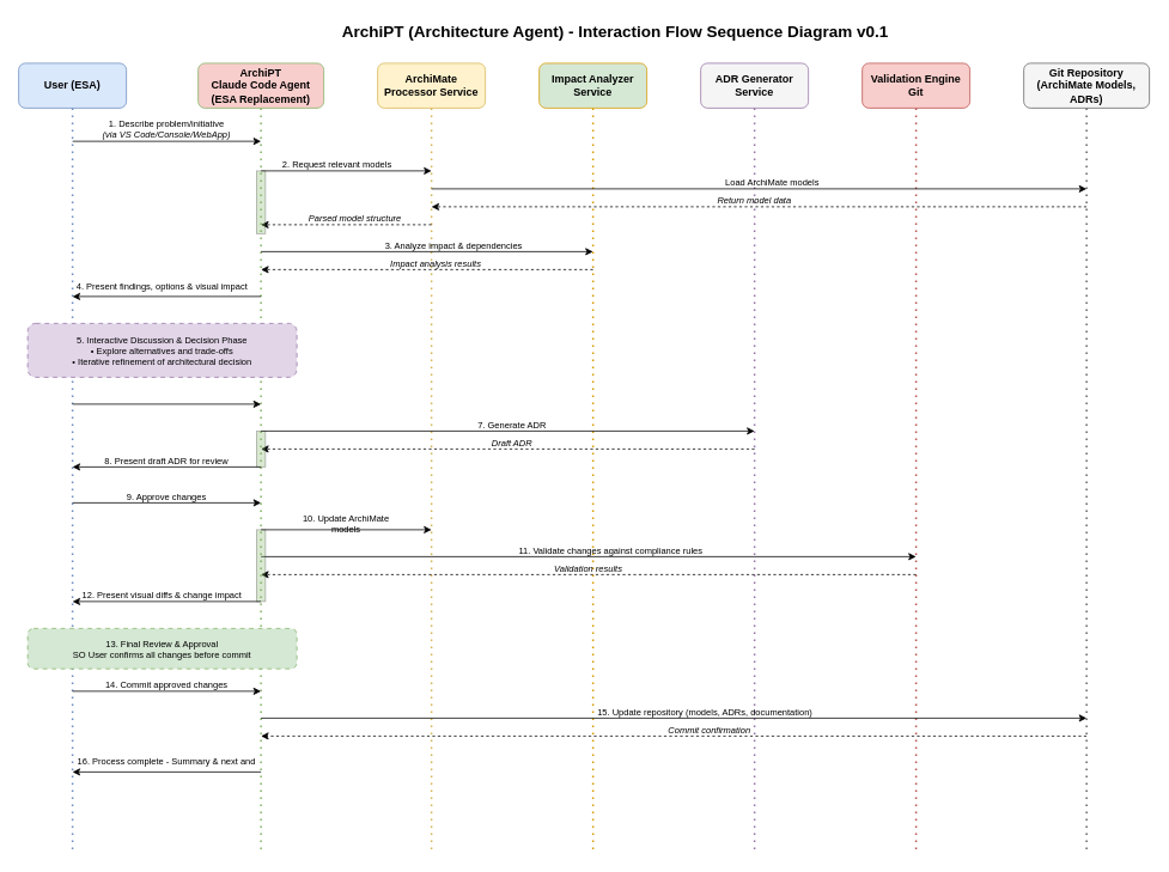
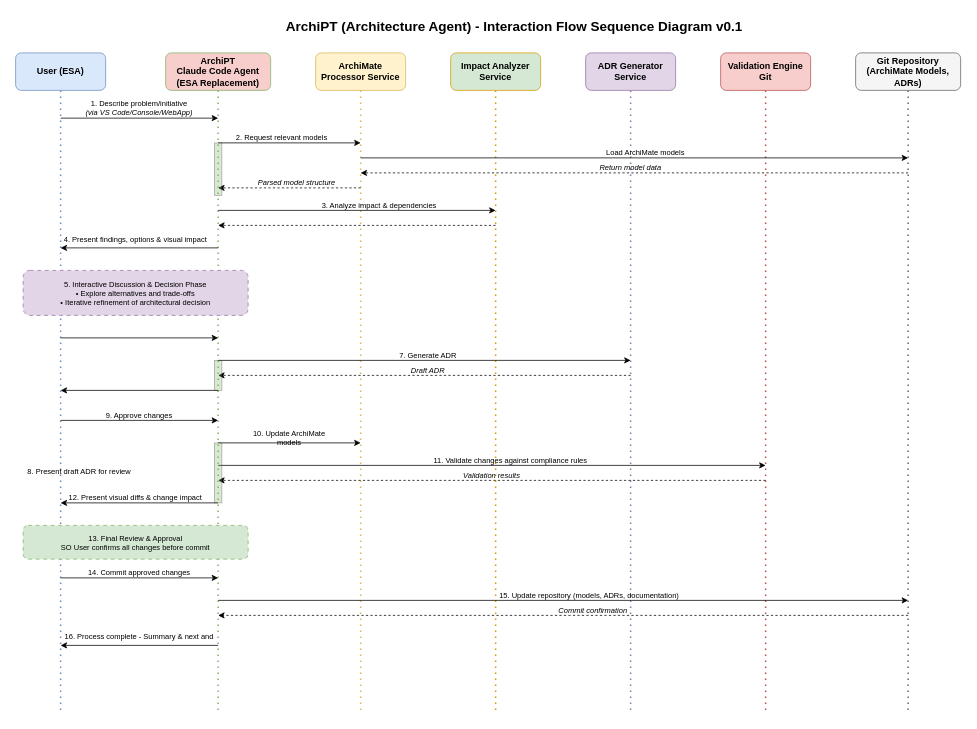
  <mxCell id="0" />
  <mxCell id="1" parent="0" />
  <mxCell id="2" value="ArchiPT (Architecture Agent) - Interaction Flow Sequence Diagram v0.1" style="text;html=1;strokeColor=none;fillColor=none;align=center;verticalAlign=middle;whiteSpace=wrap;rounded=0;fontSize=18;fontStyle=1" vertex="1" parent="1"><mxGeometry x="370" y="20" width="630" height="30" as="geometry" /></mxCell>
  <mxCell id="3" value="User (ESA)" style="rounded=1;whiteSpace=wrap;html=1;fillColor=#dae8fc;strokeColor=#6c8ebf;fontStyle=1" vertex="1" parent="1"><mxGeometry x="20" y="70" width="120" height="50" as="geometry" /></mxCell>
  <mxCell id="4" value="" style="endArrow=none;dashed=1;html=1;dashPattern=1 3;strokeWidth=2;strokeColor=#6c8ebf;" edge="1" parent="1"><mxGeometry width="50" height="50" relative="1" as="geometry"><mxPoint x="80" y="120" as="sourcePoint" /><mxPoint x="80" y="950" as="targetPoint" /></mxGeometry></mxCell>
  <mxCell id="5" value="ArchiPT&lt;br&gt;Claude Code Agent&lt;br&gt;(ESA Replacement)" style="rounded=1;whiteSpace=wrap;html=1;fillColor=#f8cecc;strokeColor=#82b366;fontStyle=1;" vertex="1" parent="1"><mxGeometry x="220" y="70" width="140" height="50" as="geometry" /></mxCell>
  <mxCell id="6" value="" style="endArrow=none;dashed=1;html=1;dashPattern=1 3;strokeWidth=2;strokeColor=#82b366;" edge="1" parent="1"><mxGeometry width="50" height="50" relative="1" as="geometry"><mxPoint x="290" y="120" as="sourcePoint" /><mxPoint x="290" y="950" as="targetPoint" /></mxGeometry></mxCell>
  <mxCell id="7" value="ArchiMate&lt;br&gt;Processor Service" style="rounded=1;whiteSpace=wrap;html=1;fillColor=#fff2cc;strokeColor=#d6b656;fontStyle=1" vertex="1" parent="1"><mxGeometry x="420" y="70" width="120" height="50" as="geometry" /></mxCell>
  <mxCell id="8" value="" style="endArrow=none;dashed=1;html=1;dashPattern=1 3;strokeWidth=2;strokeColor=#d6b656;" edge="1" parent="1"><mxGeometry width="50" height="50" relative="1" as="geometry"><mxPoint x="480" y="120" as="sourcePoint" /><mxPoint x="480" y="950" as="targetPoint" /></mxGeometry></mxCell>
  <mxCell id="9" value="Impact Analyzer&lt;br&gt;Service" style="rounded=1;whiteSpace=wrap;html=1;fillColor=#d5e8d4;strokeColor=#d79b00;fontStyle=1;" vertex="1" parent="1"><mxGeometry x="600" y="70" width="120" height="50" as="geometry" /></mxCell>
  <mxCell id="10" value="" style="endArrow=none;dashed=1;html=1;dashPattern=1 3;strokeWidth=2;strokeColor=#d79b00;" edge="1" parent="1"><mxGeometry width="50" height="50" relative="1" as="geometry"><mxPoint x="660" y="120" as="sourcePoint" /><mxPoint x="660" y="950" as="targetPoint" /></mxGeometry></mxCell>
- <mxCell id="11" value="ADR Generator&lt;br&gt;Service" style="rounded=1;whiteSpace=wrap;html=1;fillColor=#f5f5f5;strokeColor=#9673a6;fontStyle=1;" vertex="1" parent="1"><mxGeometry x="780" y="70" width="120" height="50" as="geometry" /></mxCell>
+ <mxCell id="11" value="ADR Generator&lt;br&gt;Service" style="rounded=1;whiteSpace=wrap;html=1;fillColor=#e1d5e7;strokeColor=#9673a6;fontStyle=1" vertex="1" parent="1"><mxGeometry x="780" y="70" width="120" height="50" as="geometry" /></mxCell>
  <mxCell id="12" value="" style="endArrow=none;dashed=1;html=1;dashPattern=1 3;strokeWidth=2;strokeColor=#9673a6;" edge="1" parent="1"><mxGeometry width="50" height="50" relative="1" as="geometry"><mxPoint x="840" y="120" as="sourcePoint" /><mxPoint x="840" y="950" as="targetPoint" /></mxGeometry></mxCell>
  <mxCell id="13" value="Validation Engine&lt;br&gt;Git" style="rounded=1;whiteSpace=wrap;html=1;fillColor=#f8cecc;strokeColor=#b85450;fontStyle=1" vertex="1" parent="1"><mxGeometry x="960" y="70" width="120" height="50" as="geometry" /></mxCell>
  <mxCell id="14" value="" style="endArrow=none;dashed=1;html=1;dashPattern=1 3;strokeWidth=2;strokeColor=#b85450;" edge="1" parent="1"><mxGeometry width="50" height="50" relative="1" as="geometry"><mxPoint x="1020" y="120" as="sourcePoint" /><mxPoint x="1020" y="950" as="targetPoint" /></mxGeometry></mxCell>
  <mxCell id="15" value="Git Repository&lt;br&gt;(ArchiMate Models, ADRs)" style="rounded=1;whiteSpace=wrap;html=1;fillColor=#f5f5f5;strokeColor=#666666;fontStyle=1" vertex="1" parent="1"><mxGeometry x="1140" y="70" width="140" height="50" as="geometry" /></mxCell>
  <mxCell id="16" value="" style="endArrow=none;dashed=1;html=1;dashPattern=1 3;strokeWidth=2;strokeColor=#666666;" edge="1" parent="1"><mxGeometry width="50" height="50" relative="1" as="geometry"><mxPoint x="1210" y="120" as="sourcePoint" /><mxPoint x="1210" y="950" as="targetPoint" /></mxGeometry></mxCell>
  <mxCell id="17" value="" style="endArrow=classic;html=1;rounded=0;" edge="1" parent="1"><mxGeometry width="50" height="50" relative="1" as="geometry"><mxPoint x="80" y="157" as="sourcePoint" /><mxPoint x="290" y="157" as="targetPoint" /></mxGeometry></mxCell>
  <mxCell id="18" value="1. Describe problem/initiative&lt;br&gt;&lt;i&gt;(via VS Code/Console/WebApp)&lt;/i&gt;" style="text;html=1;strokeColor=none;fillColor=none;align=center;verticalAlign=middle;whiteSpace=wrap;rounded=0;fontSize=10;" vertex="1" parent="1"><mxGeometry x="100" y="130" width="170" height="25" as="geometry" /></mxCell>
  <mxCell id="19" value="" style="endArrow=classic;html=1;rounded=0;" edge="1" parent="1"><mxGeometry width="50" height="50" relative="1" as="geometry"><mxPoint x="290" y="190" as="sourcePoint" /><mxPoint x="480" y="190" as="targetPoint" /></mxGeometry></mxCell>
  <mxCell id="20" value="2. Request relevant models" style="text;html=1;strokeColor=none;fillColor=none;align=center;verticalAlign=middle;whiteSpace=wrap;rounded=0;fontSize=10;" vertex="1" parent="1"><mxGeometry x="310" y="175" width="130" height="15" as="geometry" /></mxCell>
  <mxCell id="21" value="" style="endArrow=classic;html=1;rounded=0;" edge="1" parent="1"><mxGeometry width="50" height="50" relative="1" as="geometry"><mxPoint x="480" y="210" as="sourcePoint" /><mxPoint x="1210" y="210" as="targetPoint" /></mxGeometry></mxCell>
  <mxCell id="22" value="Load ArchiMate models" style="text;html=1;strokeColor=none;fillColor=none;align=center;verticalAlign=middle;whiteSpace=wrap;rounded=0;fontSize=10;" vertex="1" parent="1"><mxGeometry x="790" y="195" width="140" height="15" as="geometry" /></mxCell>
  <mxCell id="23" value="" style="endArrow=classic;html=1;rounded=0;dashed=1;" edge="1" parent="1"><mxGeometry width="50" height="50" relative="1" as="geometry"><mxPoint x="1210" y="230" as="sourcePoint" /><mxPoint x="480" y="230" as="targetPoint" /></mxGeometry></mxCell>
  <mxCell id="24" value="Return model data" style="text;html=1;strokeColor=none;fillColor=none;align=center;verticalAlign=middle;whiteSpace=wrap;rounded=0;fontSize=10;fontStyle=2;" vertex="1" parent="1"><mxGeometry x="790" y="215" width="100" height="15" as="geometry" /></mxCell>
  <mxCell id="25" value="" style="endArrow=classic;html=1;rounded=0;dashed=1;" edge="1" parent="1"><mxGeometry width="50" height="50" relative="1" as="geometry"><mxPoint x="480" y="250" as="sourcePoint" /><mxPoint x="290" y="250" as="targetPoint" /></mxGeometry></mxCell>
  <mxCell id="26" value="Parsed model structure" style="text;html=1;strokeColor=none;fillColor=none;align=center;verticalAlign=middle;whiteSpace=wrap;rounded=0;fontSize=10;fontStyle=2;" vertex="1" parent="1"><mxGeometry x="340" y="235" width="110" height="15" as="geometry" /></mxCell>
  <mxCell id="27" value="" style="endArrow=classic;html=1;rounded=0;" edge="1" parent="1"><mxGeometry width="50" height="50" relative="1" as="geometry"><mxPoint x="290" y="280" as="sourcePoint" /><mxPoint x="660" y="280" as="targetPoint" /></mxGeometry></mxCell>
  <mxCell id="28" value="3. Analyze impact &amp; dependencies" style="text;html=1;strokeColor=none;fillColor=none;align=center;verticalAlign=middle;whiteSpace=wrap;rounded=0;fontSize=10;" vertex="1" parent="1"><mxGeometry x="420" y="265" width="170" height="15" as="geometry" /></mxCell>
  <mxCell id="29" value="" style="endArrow=classic;html=1;rounded=0;dashed=1;" edge="1" parent="1"><mxGeometry width="50" height="50" relative="1" as="geometry"><mxPoint x="660" y="300" as="sourcePoint" /><mxPoint x="290" y="300" as="targetPoint" /></mxGeometry></mxCell>
- <mxCell id="30" value="Impact analysis results" style="text;html=1;strokeColor=none;fillColor=none;align=center;verticalAlign=middle;whiteSpace=wrap;rounded=0;fontSize=10;fontStyle=2;" vertex="1" parent="1"><mxGeometry x="420" y="285" width="130" height="15" as="geometry" /></mxCell>
  <mxCell id="31" value="" style="endArrow=classic;html=1;rounded=0;" edge="1" parent="1"><mxGeometry width="50" height="50" relative="1" as="geometry"><mxPoint x="290" y="330" as="sourcePoint" /><mxPoint x="80" y="330" as="targetPoint" /></mxGeometry></mxCell>
  <mxCell id="32" value="4. Present findings, options &amp; visual impact" style="text;html=1;strokeColor=none;fillColor=none;align=center;verticalAlign=middle;whiteSpace=wrap;rounded=0;fontSize=10;" vertex="1" parent="1"><mxGeometry x="80" y="310" width="200" height="15" as="geometry" /></mxCell>
  <mxCell id="33" value="5. Interactive Discussion &amp; Decision Phase&lt;br&gt;• Explore alternatives and trade-offs&lt;br&gt;• Iterative refinement of architectural decision" style="rounded=1;whiteSpace=wrap;html=1;fillColor=#e1d5e7;strokeColor=#9673a6;fontSize=10;dashed=1;dashPattern=5 5;" vertex="1" parent="1"><mxGeometry x="30" y="360" width="300" height="60" as="geometry" /></mxCell>
  <mxCell id="34" value="" style="endArrow=classic;html=1;rounded=0;" edge="1" parent="1"><mxGeometry width="50" height="50" relative="1" as="geometry"><mxPoint x="80" y="450" as="sourcePoint" /><mxPoint x="290" y="450" as="targetPoint" /></mxGeometry></mxCell>
  <mxCell id="35" value="" style="endArrow=classic;html=1;rounded=0;" edge="1" parent="1"><mxGeometry width="50" height="50" relative="1" as="geometry"><mxPoint x="290" y="480" as="sourcePoint" /><mxPoint x="840" y="480" as="targetPoint" /></mxGeometry></mxCell>
  <mxCell id="36" value="7. Generate ADR" style="text;html=1;strokeColor=none;fillColor=none;align=center;verticalAlign=middle;whiteSpace=wrap;rounded=0;fontSize=10;" vertex="1" parent="1"><mxGeometry x="520" y="465" width="100" height="15" as="geometry" /></mxCell>
  <mxCell id="37" value="" style="endArrow=classic;html=1;rounded=0;dashed=1;" edge="1" parent="1"><mxGeometry width="50" height="50" relative="1" as="geometry"><mxPoint x="840" y="500" as="sourcePoint" /><mxPoint x="290" y="500" as="targetPoint" /></mxGeometry></mxCell>
  <mxCell id="38" value="Draft ADR" style="text;html=1;strokeColor=none;fillColor=none;align=center;verticalAlign=middle;whiteSpace=wrap;rounded=0;fontSize=10;fontStyle=2;" vertex="1" parent="1"><mxGeometry x="520" y="485" width="100" height="15" as="geometry" /></mxCell>
  <mxCell id="39" value="" style="endArrow=classic;html=1;rounded=0;" edge="1" parent="1"><mxGeometry width="50" height="50" relative="1" as="geometry"><mxPoint x="290" y="520" as="sourcePoint" /><mxPoint x="80" y="520" as="targetPoint" /></mxGeometry></mxCell>
- <mxCell id="40" value="8. Present draft ADR for review" style="text;html=1;strokeColor=none;fillColor=none;align=center;verticalAlign=middle;whiteSpace=wrap;rounded=0;fontSize=10;" vertex="1" parent="1"><mxGeometry x="100" y="505" width="170" height="15" as="geometry" /></mxCell>
+ <mxCell id="40" value="8. Present draft ADR for review" style="text;html=1;strokeColor=none;fillColor=none;align=center;verticalAlign=middle;whiteSpace=wrap;rounded=0;fontSize=10;" vertex="1" parent="1"><mxGeometry x="20" y="620" width="170" height="15" as="geometry" /></mxCell>
  <mxCell id="41" value="" style="endArrow=classic;html=1;rounded=0;" edge="1" parent="1"><mxGeometry width="50" height="50" relative="1" as="geometry"><mxPoint x="80" y="560" as="sourcePoint" /><mxPoint x="290" y="560" as="targetPoint" /></mxGeometry></mxCell>
  <mxCell id="42" value="9. Approve changes" style="text;html=1;strokeColor=none;fillColor=none;align=center;verticalAlign=middle;whiteSpace=wrap;rounded=0;fontSize=10;" vertex="1" parent="1"><mxGeometry x="100" y="545" width="170" height="15" as="geometry" /></mxCell>
  <mxCell id="43" value="" style="endArrow=classic;html=1;rounded=0;" edge="1" parent="1"><mxGeometry width="50" height="50" relative="1" as="geometry"><mxPoint x="290" y="590" as="sourcePoint" /><mxPoint x="480" y="590" as="targetPoint" /></mxGeometry></mxCell>
  <mxCell id="44" value="10. Update ArchiMate models" style="text;html=1;strokeColor=none;fillColor=none;align=center;verticalAlign=middle;whiteSpace=wrap;rounded=0;fontSize=10;" vertex="1" parent="1"><mxGeometry x="330" y="575" width="110" height="15" as="geometry" /></mxCell>
  <mxCell id="45" value="" style="endArrow=classic;html=1;rounded=0;" edge="1" parent="1"><mxGeometry width="50" height="50" relative="1" as="geometry"><mxPoint x="290" y="620" as="sourcePoint" /><mxPoint x="1020" y="620" as="targetPoint" /></mxGeometry></mxCell>
  <mxCell id="46" value="11. Validate changes against compliance rules" style="text;html=1;strokeColor=none;fillColor=none;align=center;verticalAlign=middle;whiteSpace=wrap;rounded=0;fontSize=10;" vertex="1" parent="1"><mxGeometry x="570" y="605" width="220" height="15" as="geometry" /></mxCell>
  <mxCell id="47" value="" style="endArrow=classic;html=1;rounded=0;dashed=1;" edge="1" parent="1"><mxGeometry width="50" height="50" relative="1" as="geometry"><mxPoint x="1020" y="640" as="sourcePoint" /><mxPoint x="290" y="640" as="targetPoint" /></mxGeometry></mxCell>
  <mxCell id="48" value="Validation results" style="text;html=1;strokeColor=none;fillColor=none;align=center;verticalAlign=middle;whiteSpace=wrap;rounded=0;fontSize=10;fontStyle=2;" vertex="1" parent="1"><mxGeometry x="570" y="625" width="170" height="15" as="geometry" /></mxCell>
  <mxCell id="49" value="" style="endArrow=classic;html=1;rounded=0;" edge="1" parent="1"><mxGeometry width="50" height="50" relative="1" as="geometry"><mxPoint x="290" y="670" as="sourcePoint" /><mxPoint x="80" y="670" as="targetPoint" /></mxGeometry></mxCell>
  <mxCell id="50" value="12. Present visual diffs &amp; change impact" style="text;html=1;strokeColor=none;fillColor=none;align=center;verticalAlign=middle;whiteSpace=wrap;rounded=0;fontSize=10;" vertex="1" parent="1"><mxGeometry x="85" y="655" width="190" height="15" as="geometry" /></mxCell>
  <mxCell id="51" value="13. Final Review &amp; Approval&lt;br&gt;SO User confirms all changes before commit" style="rounded=1;whiteSpace=wrap;html=1;fillColor=#d5e8d4;strokeColor=#82b366;fontSize=10;dashed=1;dashPattern=5 5;" vertex="1" parent="1"><mxGeometry x="30" y="700" width="300" height="45" as="geometry" /></mxCell>
  <mxCell id="52" value="" style="endArrow=classic;html=1;rounded=0;" edge="1" parent="1"><mxGeometry width="50" height="50" relative="1" as="geometry"><mxPoint x="80" y="770" as="sourcePoint" /><mxPoint x="290" y="770" as="targetPoint" /></mxGeometry></mxCell>
  <mxCell id="53" value="14. Commit approved changes" style="text;html=1;strokeColor=none;fillColor=none;align=center;verticalAlign=middle;whiteSpace=wrap;rounded=0;fontSize=10;" vertex="1" parent="1"><mxGeometry x="100" y="755" width="170" height="15" as="geometry" /></mxCell>
  <mxCell id="54" value="" style="endArrow=classic;html=1;rounded=0;" edge="1" parent="1"><mxGeometry width="50" height="50" relative="1" as="geometry"><mxPoint x="290" y="800" as="sourcePoint" /><mxPoint x="1210" y="800" as="targetPoint" /></mxGeometry></mxCell>
  <mxCell id="55" value="15. Update repository (models, ADRs, documentation)" style="text;html=1;strokeColor=none;fillColor=none;align=center;verticalAlign=middle;whiteSpace=wrap;rounded=0;fontSize=10;" vertex="1" parent="1"><mxGeometry x="660" y="785" width="250" height="15" as="geometry" /></mxCell>
  <mxCell id="56" value="" style="endArrow=classic;html=1;rounded=0;dashed=1;" edge="1" parent="1"><mxGeometry width="50" height="50" relative="1" as="geometry"><mxPoint x="1210" y="820" as="sourcePoint" /><mxPoint x="290" y="820" as="targetPoint" /></mxGeometry></mxCell>
  <mxCell id="57" value="Commit confirmation" style="text;html=1;strokeColor=none;fillColor=none;align=center;verticalAlign=middle;whiteSpace=wrap;rounded=0;fontSize=10;fontStyle=2;" vertex="1" parent="1"><mxGeometry x="680" y="805" width="220" height="15" as="geometry" /></mxCell>
  <mxCell id="58" value="" style="endArrow=classic;html=1;rounded=0;" edge="1" parent="1"><mxGeometry width="50" height="50" relative="1" as="geometry"><mxPoint x="290" y="860" as="sourcePoint" /><mxPoint x="80" y="860" as="targetPoint" /></mxGeometry></mxCell>
  <mxCell id="59" value="16. Process complete - Summary &amp; next and" style="text;html=1;strokeColor=none;fillColor=none;align=center;verticalAlign=middle;whiteSpace=wrap;rounded=0;fontSize=10;" vertex="1" parent="1"><mxGeometry x="75" y="840" width="220" height="15" as="geometry" /></mxCell>
  <mxCell id="60" value="" style="rounded=0;whiteSpace=wrap;html=1;fillColor=#82b366;opacity=30;" vertex="1" parent="1"><mxGeometry x="285" y="190" width="10" height="70" as="geometry" /></mxCell>
  <mxCell id="61" value="" style="rounded=0;whiteSpace=wrap;html=1;fillColor=#82b366;opacity=30;" vertex="1" parent="1"><mxGeometry x="285" y="480" width="10" height="40" as="geometry" /></mxCell>
  <mxCell id="62" value="" style="rounded=0;whiteSpace=wrap;html=1;fillColor=#82b366;opacity=30;" vertex="1" parent="1"><mxGeometry x="285" y="590" width="10" height="80" as="geometry" /></mxCell>
